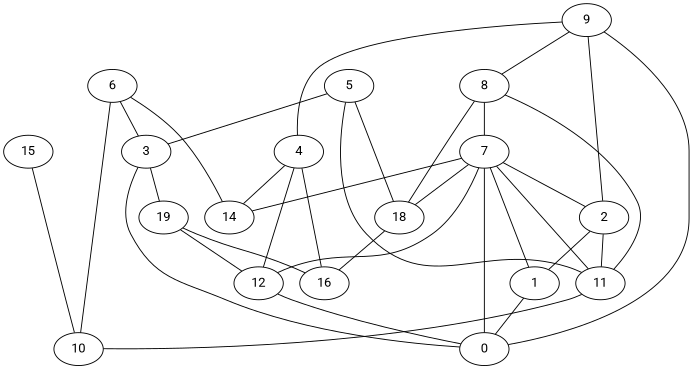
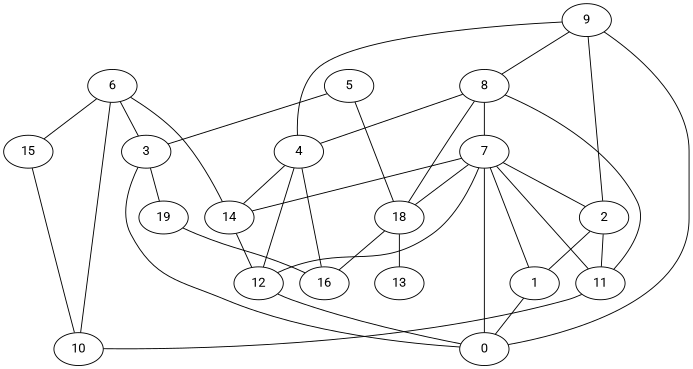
  digraph {
    fontname=Roboto
    node [fontname=Roboto]
    edge [color=black dir=none fontname=Roboto]
    2
    11
    1
    10
    3
    19
    0
    16
    12
    6
    15
    14
    8
    7
    18
    4
    5
    9
+   13
    subgraph sub_1 {
      2
      11
      1
      10
      3
      19
      0
      16
      12
      6
      15
      14
      8
      7
      18
      4
      5
      9
+     13
    }
    2 -> 11
    2 -> 1
    11 -> 10
    1 -> 0
    3 -> 19
    3 -> 0
    19 -> 16
-   19 -> 12
+   14 -> 12
    12 -> 0
    6 -> 10
    6 -> 3
+   6 -> 15
    6 -> 14
    15 -> 10
    8 -> 11
    8 -> 7
    8 -> 18
+   8 -> 4
    7 -> 2
    7 -> 11
    7 -> 1
    7 -> 0
    7 -> 12
    7 -> 14
    7 -> 18
    18 -> 16
+   18 -> 13
    4 -> 16
    4 -> 12
    4 -> 14
-   5 -> 11
    5 -> 3
    5 -> 18
    9 -> 2
    9 -> 0
    9 -> 8
    9 -> 4
  }
